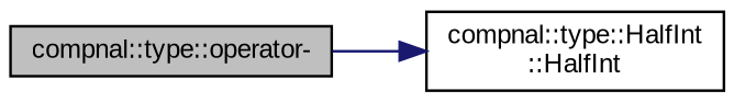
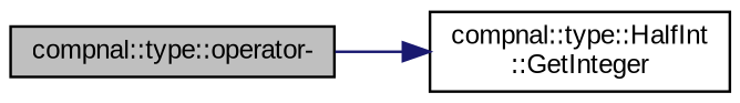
  digraph {
    rankdir=LR
    fontname="Liberation Sans"
    node [color=black fontname="Liberation Sans" fontsize=10 shape=record style=filled]
    n1 [fillcolor=grey75 fontcolor=black height=0.2 label="compnal::type::operator-" width=0.4]
-   n2 [fillcolor=white height=0.2 label="compnal::type::HalfInt\l::HalfInt" width=0.4]
+   n2 [fillcolor=white height=0.2 label="compnal::type::HalfInt\l::GetInteger" width=0.4]
    n1 -> n2 [color=midnightblue fontname="Liberation Sans" fontsize=10 labelfontname=Helvetica labelfontsize=10 style=solid]
  }
